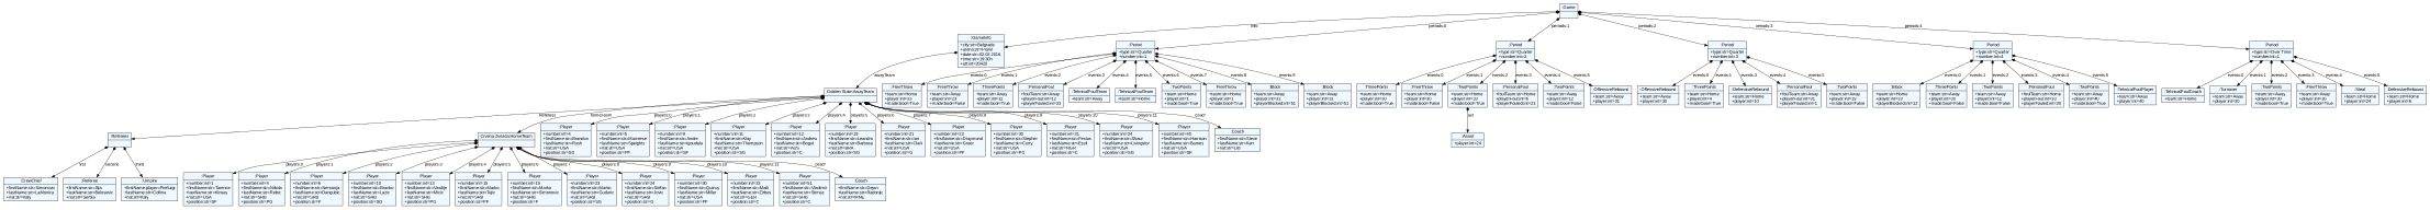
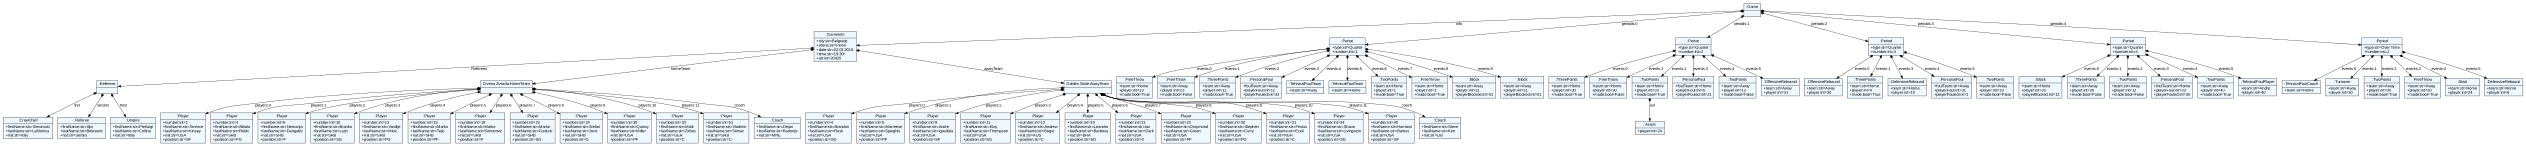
  digraph {
    fontname="Liberation Sans"
    fontsize=8
    node [fillcolor=aliceblue fontname="Liberation Sans" shape=record style=filled]
    edge [arrowtail=diamond dir=both fontname="Liberation Sans"]
    n1 [label="{:Game|}"]
    n2 [label="{:GameInfo|+city:str=Belgrade\l+arena:str=Pionir\l+date:str=02.02.2016.\l+time:str=19:30h\l+att:int=20420\l}"]
    n3 [label="{:Period|+type:str=Quarter\l+number:int=1\l}"]
    n4 [label="{:Period|+type:str=Quarter\l+number:int=2\l}"]
    n5 [label="{:Period|+type:str=Quarter\l+number:int=3\l}"]
    n6 [label="{:Period|+type:str=Quarter\l+number:int=4\l}"]
    n7 [label="{:Period|+type:str=Over Time\l+number:int=1\l}"]
    n8 [label="{:Referees|}"]
    n9 [label="{Crvena Zvezda:HomeTeam|}"]
    n10 [label="{Golden State:AwayTeam|}"]
    n11 [label="{:FreeThrow|+team:str=Home\l+player:int=33\l+made:bool=True\l}"]
    n12 [label="{:FreeThrow|+team:str=Away\l+player:int=23\l+made:bool=False\l}"]
    n13 [label="{:ThreePoints|+team:str=Away\l+player:int=11\l+made:bool=True\l}"]
    n14 [label="{:PersonalFoul|+foulTeam:str=Away\l+playerFoul:int=12\l+playerFouled:int=33\l}"]
    n15 [label="{:TehnicalFoulTeam|+team:str=Away\l}"]
    n16 [label="{:TehnicalFoulTeam|+team:str=Home\l}"]
    n17 [label="{:TwoPoints|+team:str=Home\l+player:int=1\l+made:bool=True\l}"]
    n18 [label="{:FreeThrow|+team:str=Home\l+player:int=1\l+made:bool=True\l}"]
    n19 [label="{:Block|+team:str=Away\l+player:int=31\l+playerBlocked:int=51\l}"]
    n20 [label="{:Block|+team:str=Away\l+player:int=31\l+playerBlocked:int=51\l}"]
    n21 [label="{:ThreePoints|+team:str=Home\l+player:int=30\l+made:bool=True\l}"]
    n22 [label="{:FreeThrow|+team:str=Home\l+player:int=30\l+made:bool=False\l}"]
    n23 [label="{:TwoPoints|+team:str=Home\l+player:int=33\l+made:bool=True\l}"]
    n24 [label="{:PersonalFoul|+foulTeam:str=Home\l+playerFoul:int=6\l+playerFouled:int=21\l}"]
    n25 [label="{:TwoPoints|+team:str=Away\l+player:int=12\l+made:bool=False\l}"]
    n26 [label="{:OffensiveRebound|+team:str=Away\l+player:int=31\l}"]
    n27 [label="{:OffensiveRebound|+team:str=Away\l+player:int=30\l}"]
    n28 [label="{:ThreePoints|+team:str=Home\l+player:int=4\l+made:bool=True\l}"]
    n29 [label="{:DefensiveRebound|+team:str=Home\l+player:int=10\l}"]
    n30 [label="{:PersonalFoul|+foulTeam:str=Away\l+playerFoul:int=31\l+playerFouled:int=1\l}"]
    n31 [label="{:TwoPoints|+team:str=Away\l+player:int=19\l+made:bool=False\l}"]
    n32 [label="{:Block|+team:str=Home\l+player:int=33\l+playerBlocked:int=12\l}"]
    n33 [label="{:ThreePoints|+team:str=Away\l+player:int=30\l+made:bool=False\l}"]
    n34 [label="{:TwoPoints|+team:str=Away\l+player:int=12\l+made:bool=False\l}"]
    n35 [label="{:PersonalFoul|+foulTeam:str=Home\l+playerFoul:int=33\l+playerFouled:int=30\l}"]
    n36 [label="{:TwoPoints|+team:str=Away\l+player:int=40\l+made:bool=True\l}"]
-   n37 [label="{:TehnicalFoulPlayer|+team:str=Away\l+player:int=40\l}"]
+   n37 [label="{:TehnicalFoulPlayer|+team:str=Andre\l+player:int=40\l}"]
    n38 [label="{:TehnicalFoulCoach|+team:str=Home\l}"]
    n39 [label="{:Turnover|+team:str=Away\l+player:int=30\l}"]
    n40 [label="{:TwoPoints|+team:str=Away\l+player:int=30\l+made:bool=True\l}"]
    n41 [label="{:FreeThrow|+team:str=Away\l+player:int=30\l+made:bool=True\l}"]
    n42 [label="{:Steal|+team:str=Home\l+player:int=24\l}"]
    n43 [label="{:DefensiveRebound|+team:str=Home\l+player:int=6\l}"]
    n44 [label="{:CrewChief|+firstName:str=Simonovic\l+lastName:str=LaMonica\l+nat:str=Italy\l}"]
    n45 [label="{:Referee|+firstName:str=Ilija\l+lastName:str=Belosevic\l+nat:str=Serbia\l}"]
-   n46 [label="{:Umpire|+firstName:player=Pierluigi\l+lastName:str=Collina\l+nat:str=Italy\l}"]
+   n46 [label="{:Umpire|+firstName:str=Pierluigi\l+lastName:str=Collina\l+nat:str=Italy\l}"]
    n47 [label="{:Player|+number:int=1\l+firstName:str=Tarence\l+lastName:str=Kinsey\l+nat:str=USA\l+position:str=SF\l}"]
    n48 [label="{:Player|+number:int=4\l+firstName:str=Nikola\l+lastName:str=Rebic\l+nat:str=SRB\l+position:str=PG\l}"]
    n49 [label="{:Player|+number:int=6\l+firstName:str=Nemanja\l+lastName:str=Dangubic\l+nat:str=SRB\l+position:str=F\l}"]
    n50 [label="{:Player|+number:int=10\l+firstName:str=Branko\l+lastName:str=Lazic\l+nat:str=SRB\l+position:str=SG\l}"]
    n51 [label="{:Player|+number:int=13\l+firstName:str=Vasilije\l+lastName:str=Micic\l+nat:str=SRB\l+position:str=PG\l}"]
    n52 [label="{:Player|+number:int=15\l+firstName:str=Marko\l+lastName:str=Tejic\l+nat:str=SRB\l+position:str=PF\l}"]
    n53 [label="{:Player|+number:int=19\l+firstName:str=Marko\l+lastName:str=Simonovic\l+nat:str=SRB\l+position:str=F\l}"]
    n54 [label="{:Player|+number:int=23\l+firstName:str=Marko\l+lastName:str=Guduric\l+nat:str=SRB\l+position:str=SG\l}"]
    n55 [label="{:Player|+number:int=24\l+firstName:str=Stefan\l+lastName:str=Jovic\l+nat:str=SRB\l+position:str=G\l}"]
    n56 [label="{:Player|+number:int=30\l+firstName:str=Quincy\l+lastName:str=Miller\l+nat:str=USA\l+position:str=PF\l}"]
    n57 [label="{:Player|+number:int=33\l+firstName:str=Maik\l+lastName:str=Zirbes\l+nat:str=GER\l+position:str=C\l}"]
    n58 [label="{:Player|+number:int=51\l+firstName:str=Vladimir\l+lastName:str=Stimac\l+nat:str=SRB\l+position:str=C\l}"]
    n59 [label="{:Coach|+firstName:str=Dejan\l+lastName:str=Radonjic\l+nat:str=MNE\l}"]
    n60 [label="{:Player|+number:int=4\l+firstName:str=Brandon\l+lastName:str=Rush\l+nat:str=USA\l+position:str=SG\l}"]
    n61 [label="{:Player|+number:int=5\l+firstName:str=Marreese\l+lastName:str=Speights\l+nat:str=USA\l+position:str=PF\l}"]
    n62 [label="{:Player|+number:int=9\l+firstName:str=Andre\l+lastName:str=Igoudala\l+nat:str=USA\l+position:str=SF\l}"]
    n63 [label="{:Player|+number:int=11\l+firstName:str=Klay\l+lastName:str=Thompson\l+nat:str=USA\l+position:str=SG\l}"]
    n64 [label="{:Player|+number:int=12\l+firstName:str=Andrew\l+lastName:str=Bogut\l+nat:str=AUS\l+position:str=C\l}"]
    n65 [label="{:Player|+number:int=19\l+firstName:str=Leandro\l+lastName:str=Barbosa\l+nat:str=BRA\l+position:str=SG\l}"]
    n66 [label="{:Player|+number:int=21\l+firstName:str=Ian\l+lastName:str=Clark\l+nat:str=USA\l+position:str=G\l}"]
    n67 [label="{:Player|+number:int=23\l+firstName:str=Draymond\l+lastName:str=Green\l+nat:str=USA\l+position:str=PF\l}"]
    n68 [label="{:Player|+number:int=30\l+firstName:str=Stephen\l+lastName:str=Curry\l+nat:str=USA\l+position:str=PG\l}"]
    n69 [label="{:Player|+number:int=31\l+firstName:str=Festus\l+lastName:str=Ezeli\l+nat:str=NGR\l+position:str=C\l}"]
    n70 [label="{:Player|+number:int=34\l+firstName:str=Shaun\l+lastName:str=Livingston\l+nat:str=USA\l+position:str=SG\l}"]
    n71 [label="{:Player|+number:int=40\l+firstName:str=Harrison\l+lastName:str=Barnes\l+nat:str=USA\l+position:str=SF\l}"]
    n72 [label="{:Coach|+firstName:str=Steve\l+lastName:str=Kerr\l+nat:str=LIB\l}"]
    n73 [label="{:Assist|+player:int=24\l}"]
    n1 -> n2 [label=info]
    n1 -> n3 [label="periods:0"]
    n1 -> n4 [label="periods:1"]
    n1 -> n5 [label="periods:2"]
    n1 -> n6 [label="periods:3"]
    n1 -> n7 [label="periods:4"]
-   n10 -> n8 [label=Referees]
-   n10 -> n9 [label=homeTeam]
+   n2 -> n8 [label=Referees]
+   n2 -> n9 [label=homeTeam]
    n2 -> n10 [label=awayTeam]
    n3 -> n11 [label="events:0"]
    n3 -> n12 [label="events:1"]
    n3 -> n13 [label="events:2"]
    n3 -> n14 [label="events:3"]
    n3 -> n15 [label="events:4"]
    n3 -> n16 [label="events:5"]
    n3 -> n17 [label="events:6"]
    n3 -> n18 [label="events:7"]
    n3 -> n19 [label="events:8"]
    n3 -> n20 [label="events:9"]
    n4 -> n21 [label="events:0"]
    n4 -> n22 [label="events:1"]
    n4 -> n23 [label="events:2"]
    n4 -> n24 [label="events:3"]
    n4 -> n25 [label="events:4"]
    n4 -> n26 [label="events:5"]
    n5 -> n27 [label="events:0"]
    n5 -> n28 [label="events:1"]
    n5 -> n29 [label="events:3"]
    n5 -> n30 [label="events:4"]
    n5 -> n31 [label="events:5"]
    n6 -> n32 [label="events:0"]
    n6 -> n33 [label="events:1"]
    n6 -> n34 [label="events:2"]
    n6 -> n35 [label="events:3"]
    n6 -> n36 [label="events:4"]
    n6 -> n37 [label="events:5"]
    n7 -> n38 [label="events:0"]
    n7 -> n39 [label="events:1"]
    n7 -> n40 [label="events:2"]
    n7 -> n41 [label="events:3"]
    n7 -> n42 [label="events:4"]
    n7 -> n43 [label="events:5"]
    n8 -> n44 [label=first]
    n8 -> n45 [label=second]
    n8 -> n46 [label=third]
    n9 -> n47 [label="players:0"]
    n9 -> n48 [label="players:1"]
    n9 -> n49 [label="players:2"]
    n9 -> n50 [label="players:3"]
    n9 -> n51 [label="players:4"]
    n9 -> n52 [label="players:5"]
    n9 -> n53 [label="players:6"]
    n9 -> n54 [label="players:7"]
    n9 -> n55 [label="players:8"]
    n9 -> n56 [label="players:9"]
    n9 -> n57 [label="players:10"]
    n9 -> n58 [label="players:11"]
    n9 -> n59 [label=coach]
    n10 -> n60 [label="players:0"]
    n10 -> n61 [label="players:1"]
    n10 -> n62 [label="players:2"]
    n10 -> n63 [label="players:3"]
    n10 -> n64 [label="players:4"]
    n10 -> n65 [label="players:5"]
    n10 -> n66 [label="players:6"]
    n10 -> n67 [label="players:7"]
    n10 -> n68 [label="players:8"]
    n10 -> n69 [label="players:9"]
    n10 -> n70 [label="players:10"]
    n10 -> n71 [label="players:11"]
    n10 -> n72 [label=coach]
    n23 -> n73 [label=ast]
  }
